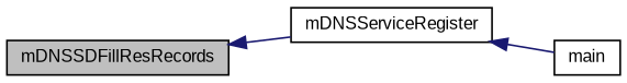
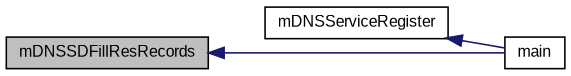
  digraph {
    fontname="Liberation Sans"
    rankdir=LR
    node [color=black fillcolor=white fontname="Liberation Sans" fontsize=10 shape=record style=filled]
    edge [color=midnightblue dir=back fontname="Liberation Sans" fontsize=10 labelfontname=Helvetica labelfontsize=10 style=solid]
    n1 [fillcolor=grey75 fontcolor=black height=0.2 label=mDNSSDFillResRecords width=0.4]
    n2 [height=0.2 label=mDNSServiceRegister width=0.4]
    n3 [height=0.2 label=main width=0.4]
-   n1 -> n2
+   n1 -> n3
    n2 -> n3
  }
